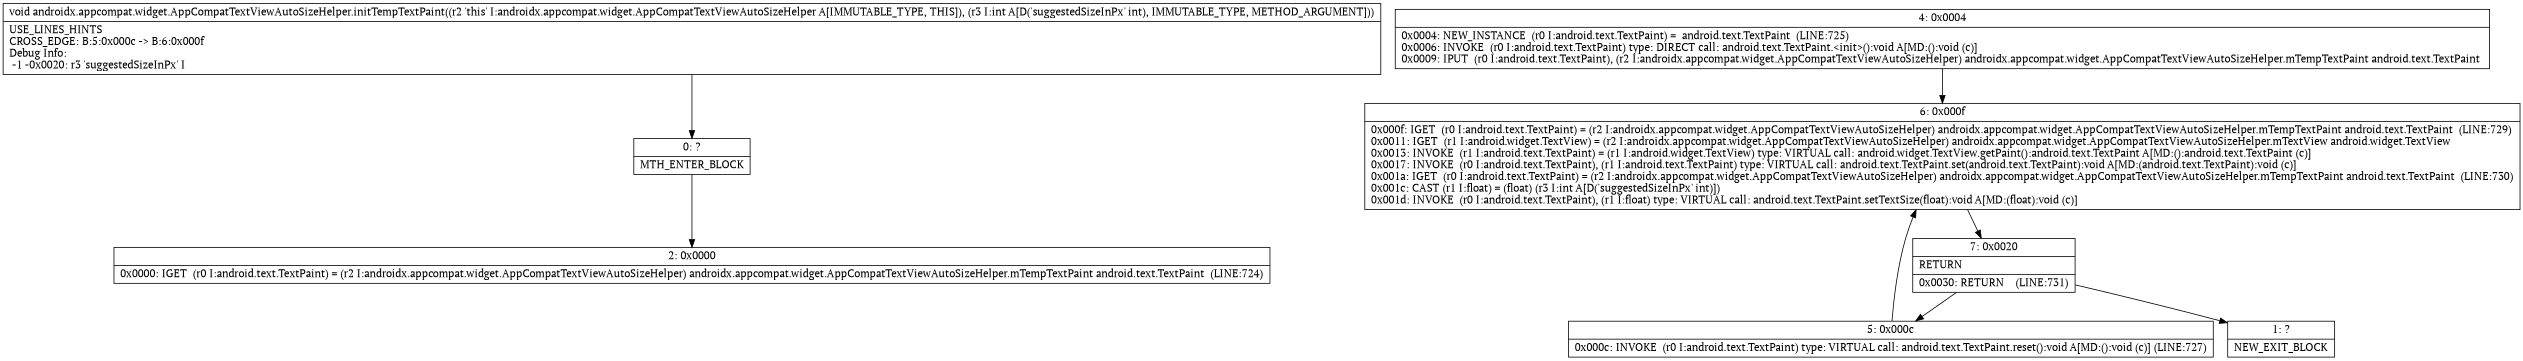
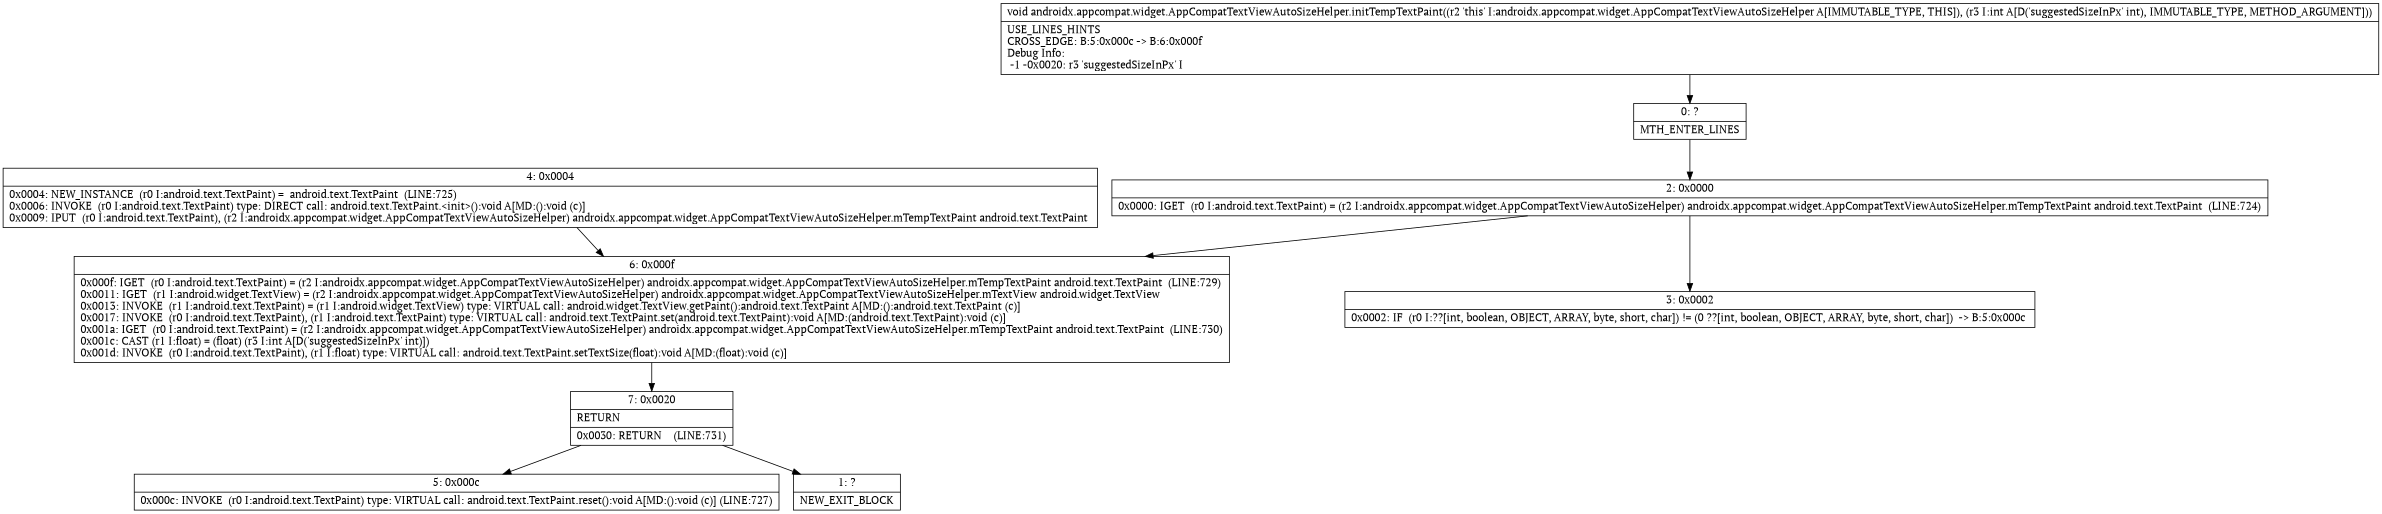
  digraph {
    fontname="PT Serif"
    node [fontname="PT Serif" shape=record]
    edge [fontname="PT Serif"]
-   n1 [label="{0\:\ ?|MTH_ENTER_BLOCK\l}"]
+   n1 [label="{0\:\ ?|MTH_ENTER_LINES\l}"]
    n2 [label="{2\:\ 0x0000|0x0000: IGET  (r0 I:android.text.TextPaint) = (r2 I:androidx.appcompat.widget.AppCompatTextViewAutoSizeHelper) androidx.appcompat.widget.AppCompatTextViewAutoSizeHelper.mTempTextPaint android.text.TextPaint  (LINE:724)\l}"]
+   n3 [label="{3\:\ 0x0002|0x0002: IF  (r0 I:??[int, boolean, OBJECT, ARRAY, byte, short, char]) != (0 ??[int, boolean, OBJECT, ARRAY, byte, short, char])  \-\> B:5:0x000c \l}"]
    n4 [label="{4\:\ 0x0004|0x0004: NEW_INSTANCE  (r0 I:android.text.TextPaint) =  android.text.TextPaint  (LINE:725)\l0x0006: INVOKE  (r0 I:android.text.TextPaint) type: DIRECT call: android.text.TextPaint.\<init\>():void A[MD:():void (c)]\l0x0009: IPUT  (r0 I:android.text.TextPaint), (r2 I:androidx.appcompat.widget.AppCompatTextViewAutoSizeHelper) androidx.appcompat.widget.AppCompatTextViewAutoSizeHelper.mTempTextPaint android.text.TextPaint \l}"]
    n5 [label="{6\:\ 0x000f|0x000f: IGET  (r0 I:android.text.TextPaint) = (r2 I:androidx.appcompat.widget.AppCompatTextViewAutoSizeHelper) androidx.appcompat.widget.AppCompatTextViewAutoSizeHelper.mTempTextPaint android.text.TextPaint  (LINE:729)\l0x0011: IGET  (r1 I:android.widget.TextView) = (r2 I:androidx.appcompat.widget.AppCompatTextViewAutoSizeHelper) androidx.appcompat.widget.AppCompatTextViewAutoSizeHelper.mTextView android.widget.TextView \l0x0013: INVOKE  (r1 I:android.text.TextPaint) = (r1 I:android.widget.TextView) type: VIRTUAL call: android.widget.TextView.getPaint():android.text.TextPaint A[MD:():android.text.TextPaint (c)]\l0x0017: INVOKE  (r0 I:android.text.TextPaint), (r1 I:android.text.TextPaint) type: VIRTUAL call: android.text.TextPaint.set(android.text.TextPaint):void A[MD:(android.text.TextPaint):void (c)]\l0x001a: IGET  (r0 I:android.text.TextPaint) = (r2 I:androidx.appcompat.widget.AppCompatTextViewAutoSizeHelper) androidx.appcompat.widget.AppCompatTextViewAutoSizeHelper.mTempTextPaint android.text.TextPaint  (LINE:730)\l0x001c: CAST (r1 I:float) = (float) (r3 I:int A[D('suggestedSizeInPx' int)]) \l0x001d: INVOKE  (r0 I:android.text.TextPaint), (r1 I:float) type: VIRTUAL call: android.text.TextPaint.setTextSize(float):void A[MD:(float):void (c)]\l}"]
    n6 [label="{5\:\ 0x000c|0x000c: INVOKE  (r0 I:android.text.TextPaint) type: VIRTUAL call: android.text.TextPaint.reset():void A[MD:():void (c)] (LINE:727)\l}"]
    n7 [label="{7\:\ 0x0020|RETURN\l|0x0030: RETURN    (LINE:731)\l}"]
    n8 [label="{1\:\ ?|NEW_EXIT_BLOCK\l}"]
    n9 [label="{void androidx.appcompat.widget.AppCompatTextViewAutoSizeHelper.initTempTextPaint((r2 'this' I:androidx.appcompat.widget.AppCompatTextViewAutoSizeHelper A[IMMUTABLE_TYPE, THIS]), (r3 I:int A[D('suggestedSizeInPx' int), IMMUTABLE_TYPE, METHOD_ARGUMENT]))  | USE_LINES_HINTS\lCROSS_EDGE: B:5:0x000c \-\> B:6:0x000f\lDebug Info:\l  \-1 \-0x0020: r3 'suggestedSizeInPx' I\l}"]
    n1 -> n2
+   n2 -> n3
    n4 -> n5
    n5 -> n7
-   n6 -> n5
+   n2 -> n5
    n7 -> n6
    n7 -> n8
    n9 -> n1
  }
